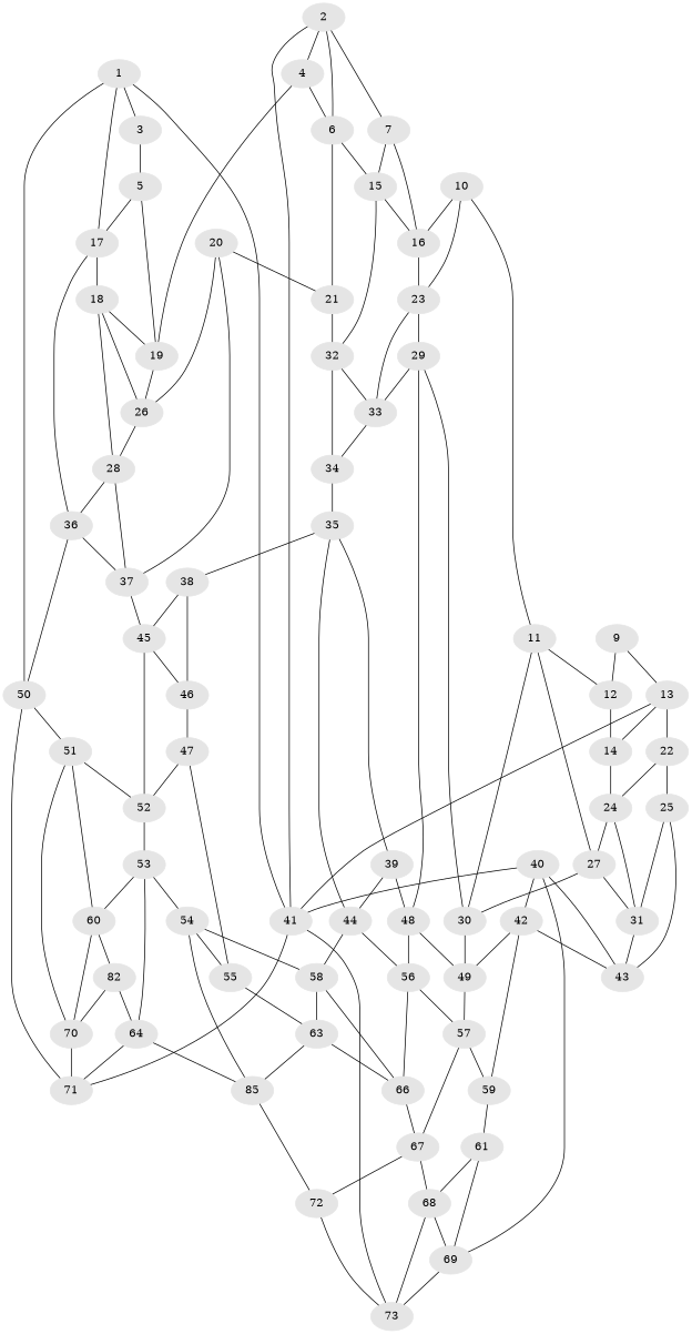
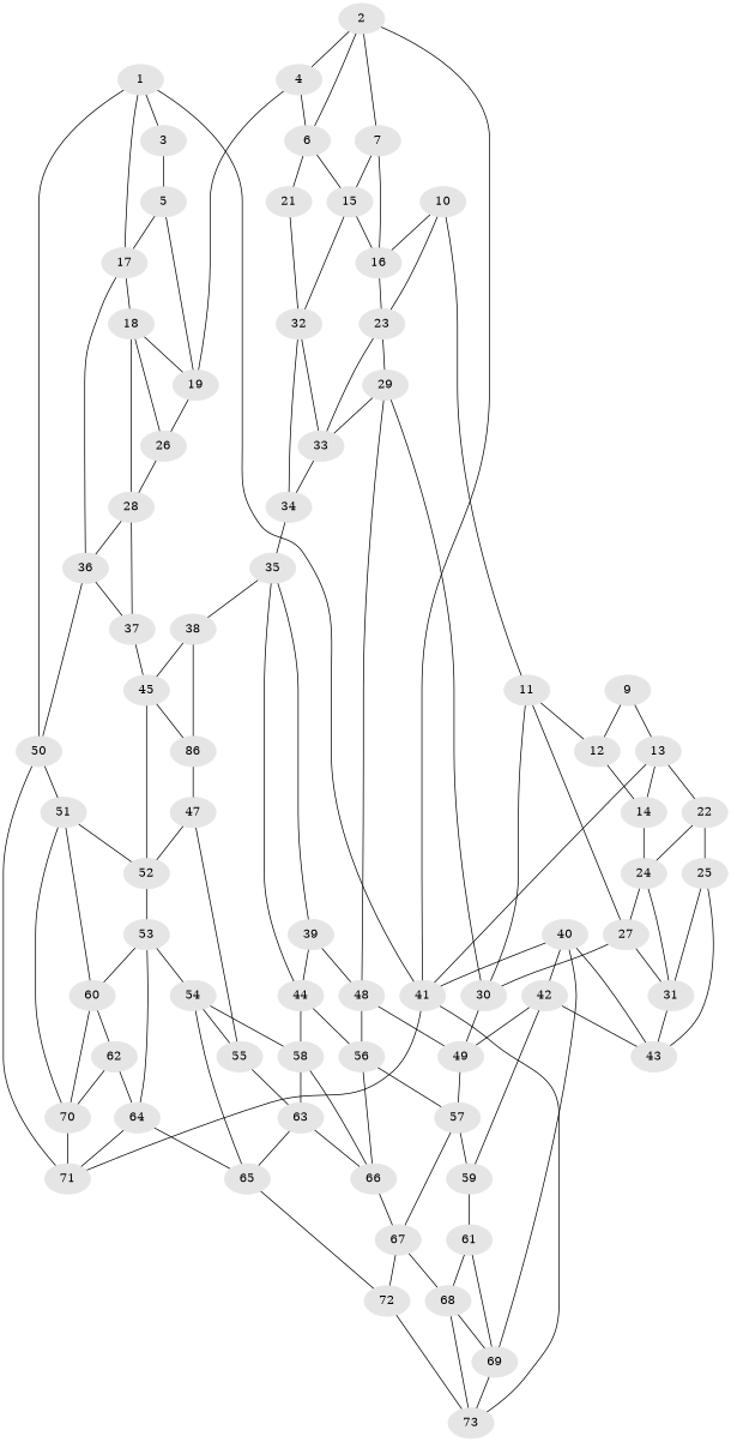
  graph {
    node [color=gray90 style=filled]
    edge [weight=1.0]
    1
    3
    17
    41
    50
    5
    18
    36
    71
    73
    51
    2
    4
    6
    7
    19
    15
    21
    16
    26
    32
    23
    9
    12
    13
    10
    11
    14
    22
    27
    30
    29
    33
    31
    49
    24
    25
    34
    28
    37
-   20
    45
    38
-   46
+   46 [label=86]
    43
    48
    56
    57
    35
    39
    44
    58
    52
    47
    40
    42
    69
    59
    61
    66
    63
    53
    55
    67
    60
    70
-   62 [label=82]
+   62
    54
    64
-   65 [label=85]
+   65
    72
    68
    1 -- 3
    1 -- 17
    1 -- 41
    1 -- 50
    3 -- 5 [weight=2.0]
    17 -- 18
    17 -- 36
    41 -- 71
    41 -- 73
    50 -- 71 [weight=2.0]
    50 -- 51
    5 -- 17
    5 -- 19
    18 -- 19
    18 -- 26
    18 -- 28
    36 -- 50
    36 -- 37
    51 -- 52
    51 -- 60
    51 -- 70
    2 -- 41
    2 -- 4
    2 -- 6
    2 -- 7
    4 -- 6
    4 -- 19
    6 -- 15
    6 -- 21
    7 -- 15
    7 -- 16
    19 -- 26
    15 -- 16
    15 -- 32
    21 -- 32
    16 -- 23
    26 -- 28
    32 -- 33
    32 -- 34
    23 -- 29
    23 -- 33
    9 -- 12
    9 -- 13
    12 -- 14
    13 -- 41
    13 -- 14
    13 -- 22
    10 -- 16
    10 -- 23
    10 -- 11
    11 -- 12
    11 -- 27
    11 -- 30
    14 -- 24
    22 -- 24
    22 -- 25 [weight=2.0]
    27 -- 30
    27 -- 31
    30 -- 49
    29 -- 30
    29 -- 33
    29 -- 48
    33 -- 34
    31 -- 43
    49 -- 57
    24 -- 27
    24 -- 31
    25 -- 31
    25 -- 43
    34 -- 35
    28 -- 36
    28 -- 37
    37 -- 45
-   20 -- 21
-   20 -- 26
-   20 -- 37
    45 -- 46
    45 -- 52
    38 -- 45
    38 -- 46
    46 -- 47 [weight=2.0]
    48 -- 49
    48 -- 56
    56 -- 57
    56 -- 66
    57 -- 59
    57 -- 67
    35 -- 38
    35 -- 39
    35 -- 44
    39 -- 48
    39 -- 44
    44 -- 56
    44 -- 58
    58 -- 66
    58 -- 63
    52 -- 53
    47 -- 52
    47 -- 55
    40 -- 41
    40 -- 43
    40 -- 42
    40 -- 69
    42 -- 49
    42 -- 43
    42 -- 59
    69 -- 73
    59 -- 61 [weight=2.0]
    61 -- 69
    61 -- 68
    66 -- 67
    63 -- 66
    63 -- 65
    53 -- 60
    53 -- 54
    53 -- 64
    55 -- 63
    67 -- 72
    67 -- 68
    60 -- 70
    60 -- 62
    70 -- 71
    62 -- 70
    62 -- 64
    54 -- 58
    54 -- 55
    54 -- 65
    64 -- 71
    64 -- 65
    65 -- 72
    72 -- 73
    68 -- 73
    68 -- 69
  }
